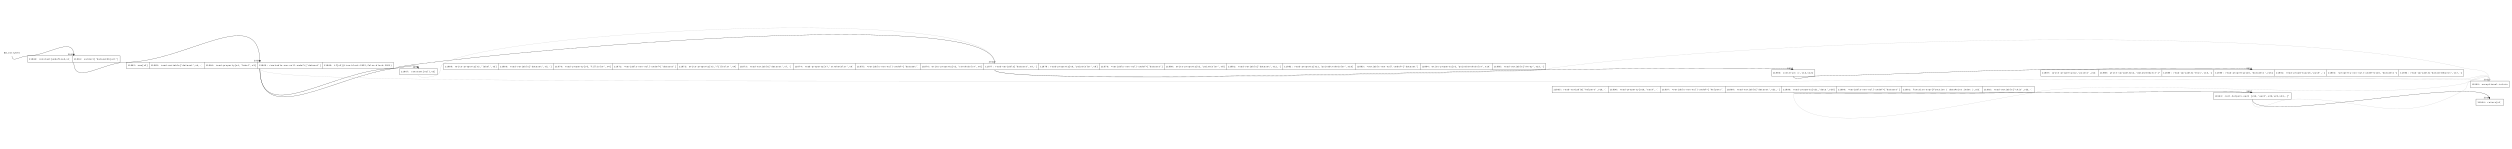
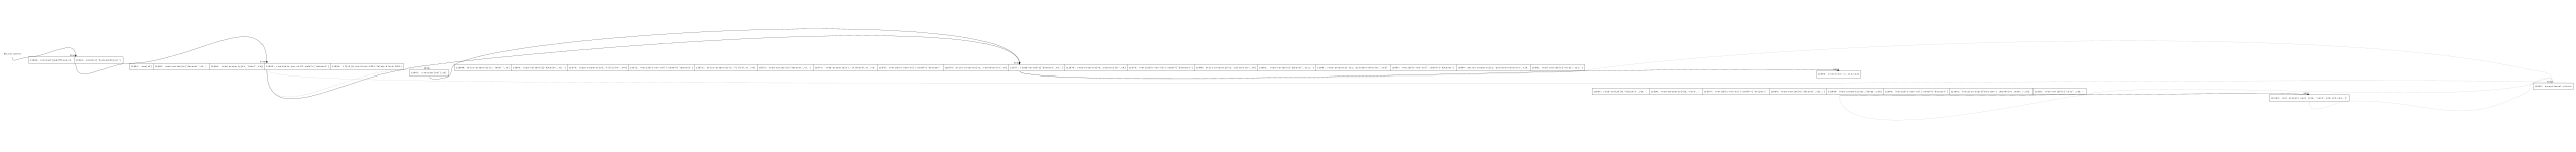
  digraph {
    fontname="Liberation Mono"
    rankdir=LR
    node [fontname="Liberation Mono" shape=record]
    edge [fontname="Liberation Mono" headport=n tailport=s]
    n1 [label=BB_entry676 shape=none]
    n2 [label="{11860: constant[undefined,v1]|11861: vardecl['datasetObject']}"]
    n3 [label="{11862: new[v2]|11863: read-variable['dataset',v4,-]|11864: read-property[v4,'label',v3]|11865: \<variable-non-null-undef\>['dataset']|11866: if[v3](true-block:2922,false-block:2921)}"]
    n4 [label="{11868: write-property[v2,'label',v3]|11869: read-variable['dataset',v5,-]|11870: read-property[v5,'fillColor',v4]|11871: \<variable-non-null-undef\>['dataset']|11872: write-property[v2,'fillColor',v4]|11873: read-variable['dataset',v7,-]|11874: read-property[v7,'strokeColor',v6]|11875: \<variable-non-null-undef\>['dataset']|11876: write-property[v2,'strokeColor',v6]|11877: read-variable['dataset',v9,-]|11878: read-property[v9,'pointColor',v8]|11879: \<variable-non-null-undef\>['dataset']|11880: write-property[v2,'pointColor',v8]|11881: read-variable['dataset',v11,-]|11882: read-property[v11,'pointStrokeColor',v10]|11883: \<variable-non-null-undef\>['dataset']|11884: write-property[v2,'pointStrokeColor',v10]|11885: read-variable['Array',v13,-]}"]
    n5 [label="{11867: constant[null,v3]}"]
    n6 [label="{11905: exceptional-return}"]
    n7 [label="{11886: construct [-,v13,v12]}"]
-   n8 [label="{11887: write-property[v2,'points',v12]|11888: write-variable[v2,'datasetObject']*|11889: read-variable['this',v16,-]|11890: read-property[v16,'datasets',v15]|11891: read-property[v15,'push',-]|11892: \<property-non-null-undef\>[v16,'datasets']|11893: read-variable['datasetObject',v17,-]}"]
    n9 [label="{11895: read-variable['helpers',v19,-]|11896: read-property[v19,'each',-]|11897: \<variable-non-null-undef\>['helpers']|11898: read-variable['dataset',v21,-]|11899: read-property[v21,'data',v20]|11900: \<variable-non-null-undef\>['dataset']|11901: function-expr[function ( dataPoint index ),v22]|11902: read-variable['this',v23,-]}"]
    n10 [label="{11903: call-helpers.each [v19,'each',v20,v22,v23,-]*}"]
-   n11 [label="{11904: return[v1]}"]
    n1 -> n2 [headlabel="    2919"]
    n2 -> n3 [headlabel="      2920"]
    n3 -> n4 [headlabel="      2922"]
-   n3 -> n5 [headlabel="      2921"]
+   n3 -> n5 [headlabel="      2921" color=gray]
    n3 -> n6 [color=gray headlabel="      2929"]
    n4 -> n6 [color=gray]
    n4 -> n7 [headlabel="      2923"]
-   n5 -> n4 [color=gray]
-   n7 -> n8 [headlabel="      2924"]
-   n8 -> n6 [color=gray]
+   n5 -> n4
    n9 -> n6 [color=gray]
    n9 -> n10 [headlabel="      2927"]
    n10 -> n6 [color=gray]
-   n10 -> n11 [headlabel="      2928"]
  }
